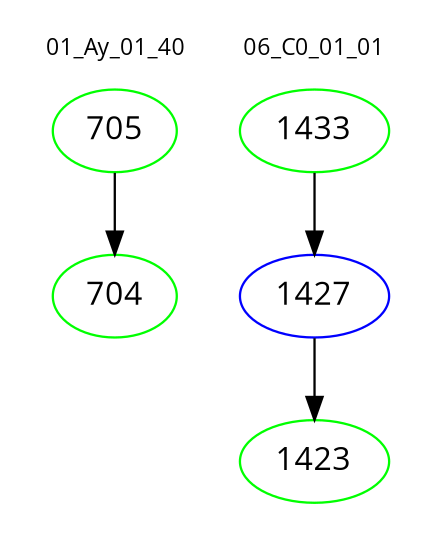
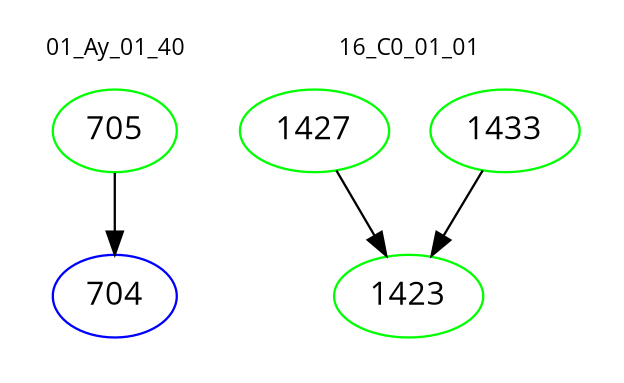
  digraph {
    fontname="Open Sans"
    node [color=green fontname="Open Sans"]
    edge [color=black fontname="Open Sans"]
    n1 [label=705]
-   n2 [label=704]
+   n2 [color=blue label=704]
    n3 [label=1433]
-   n4 [color=blue label=1427]
+   n4 [label=1427]
    n5 [label=1423]
    subgraph cluster_1 {
      color=white
      fontsize=10
      label="01_Ay_01_40"
      n1
      n2
    }
    subgraph cluster_2 {
      color=white
      fontsize=10
-     label="06_C0_01_01"
+     label="16_C0_01_01"
      n3
      n4
      n5
    }
    n1 -> n2
-   n3 -> n4
+   n3 -> n5
    n4 -> n5
  }
